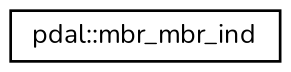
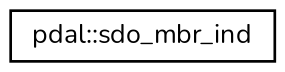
  digraph {
    rankdir=LR
    fontname=Nunito
-   n1 [color=black fillcolor=white fontname=Nunito fontsize=10 height=0.2 label="pdal::mbr_mbr_ind" shape=box style=filled width=0.4]
+   n1 [color=black fillcolor=white fontname=Nunito fontsize=10 height=0.2 label="pdal::sdo_mbr_ind" shape=box style=filled width=0.4]
  }
